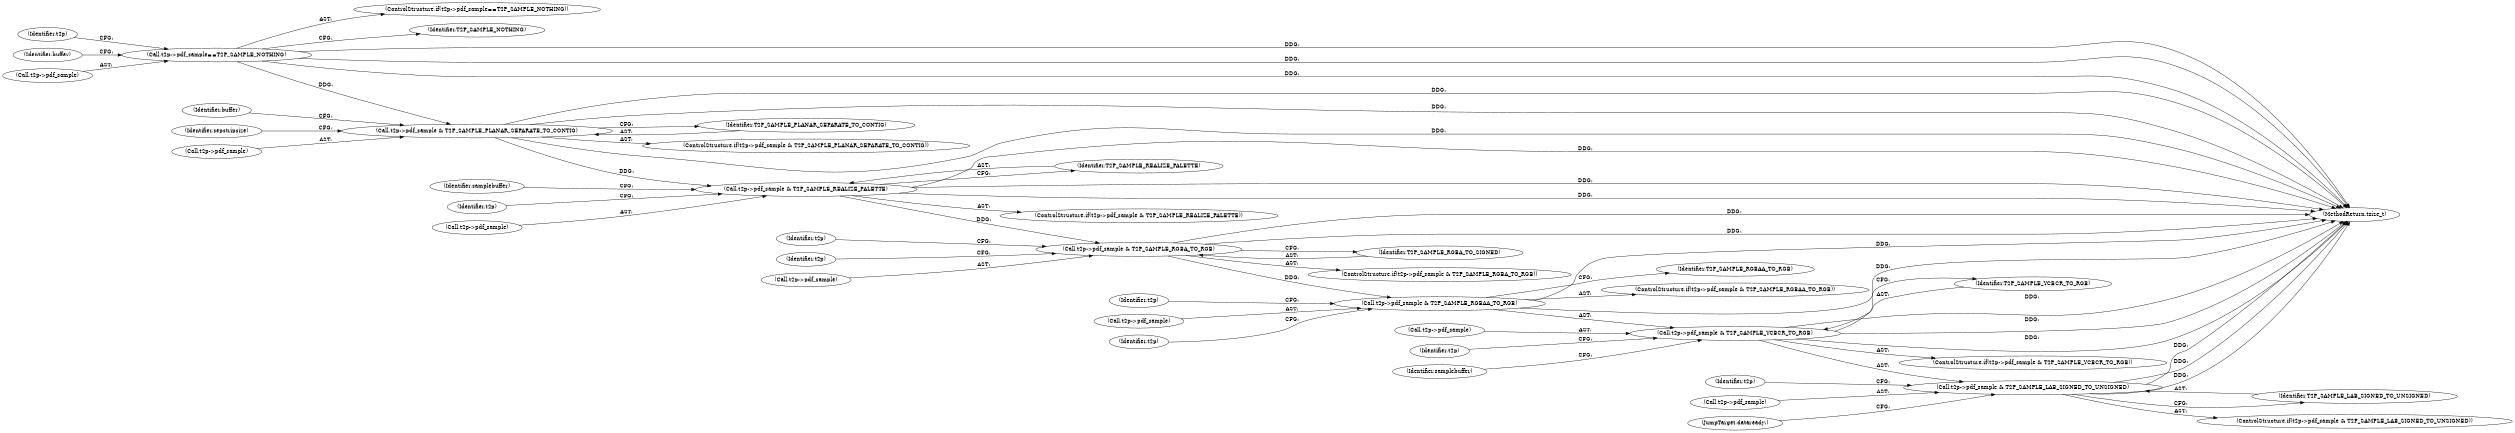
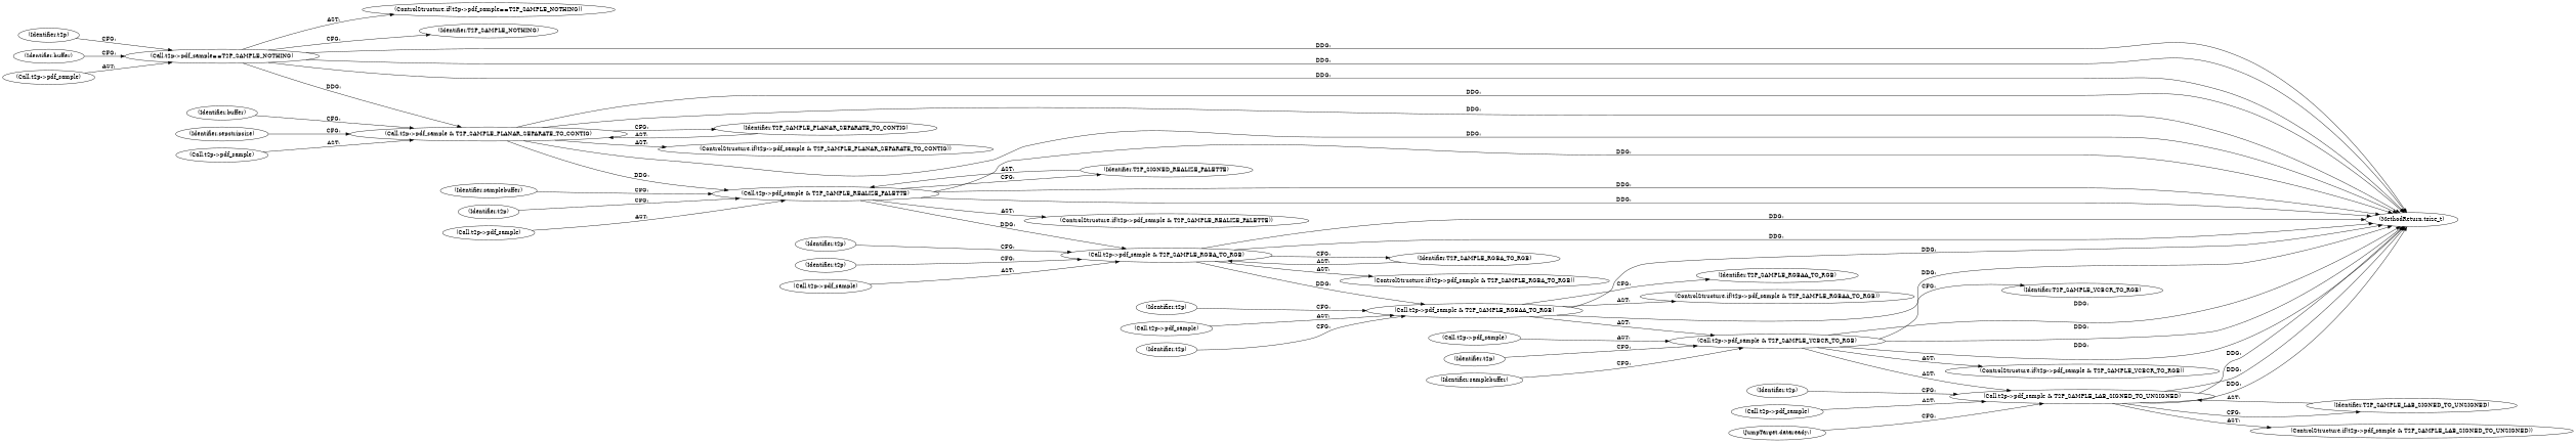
  digraph {
    rankdir=LR
    n1 [label="(Call,t2p->pdf_sample & T2P_SAMPLE_LAB_SIGNED_TO_UNSIGNED)"]
    n2 [label="(ControlStructure,if(t2p->pdf_sample & T2P_SAMPLE_LAB_SIGNED_TO_UNSIGNED))"]
    n3 [label="(Identifier,T2P_SAMPLE_LAB_SIGNED_TO_UNSIGNED)"]
    n4 [label="(MethodReturn,tsize_t)"]
    n5 [label="(Call,t2p->pdf_sample & T2P_SAMPLE_YCBCR_TO_RGB)"]
    n6 [label="(ControlStructure,if(t2p->pdf_sample & T2P_SAMPLE_YCBCR_TO_RGB))"]
    n7 [label="(Identifier,T2P_SAMPLE_YCBCR_TO_RGB)"]
    n8 [label="(Call,t2p->pdf_sample & T2P_SAMPLE_RGBAA_TO_RGB)"]
    n9 [label="(Identifier,T2P_SAMPLE_RGBAA_TO_RGB)"]
    n10 [label="(ControlStructure,if(t2p->pdf_sample & T2P_SAMPLE_RGBAA_TO_RGB))"]
    n11 [label="(Call,t2p->pdf_sample & T2P_SAMPLE_RGBA_TO_RGB)"]
-   n12 [label="(Identifier,T2P_SAMPLE_RGBA_TO_SIGNED)"]
+   n12 [label="(Identifier,T2P_SAMPLE_RGBA_TO_RGB)"]
    n13 [label="(ControlStructure,if(t2p->pdf_sample & T2P_SAMPLE_RGBA_TO_RGB))"]
    n14 [label="(Call,t2p->pdf_sample & T2P_SAMPLE_REALIZE_PALETTE)"]
    n15 [label="(ControlStructure,if(t2p->pdf_sample & T2P_SAMPLE_REALIZE_PALETTE))"]
-   n16 [label="(Identifier,T2P_SAMPLE_REALIZE_PALETTE)"]
+   n16 [label="(Identifier,T2P_SIGNED_REALIZE_PALETTE)"]
    n17 [label="(Call,t2p->pdf_sample & T2P_SAMPLE_PLANAR_SEPARATE_TO_CONTIG)"]
    n18 [label="(Identifier,T2P_SAMPLE_PLANAR_SEPARATE_TO_CONTIG)"]
    n19 [label="(ControlStructure,if(t2p->pdf_sample & T2P_SAMPLE_PLANAR_SEPARATE_TO_CONTIG))"]
    n20 [label="(Call,t2p->pdf_sample==T2P_SAMPLE_NOTHING)"]
    n21 [label="(ControlStructure,if(t2p->pdf_sample==T2P_SAMPLE_NOTHING))"]
    n22 [label="(Identifier,T2P_SAMPLE_NOTHING)"]
    n23 [label="(Identifier,t2p)"]
    n24 [label="(Identifier,t2p)"]
    n25 [label="(Identifier,t2p)"]
    n26 [label="(Call,t2p->pdf_sample)"]
    n27 [label="(Identifier,samplebuffer)"]
    n28 [label="(Identifier,buffer)"]
    n29 [label="(Identifier,sepstripsize)"]
    n30 [label="(Call,t2p->pdf_sample)"]
    n31 [label="(Identifier,buffer)"]
    n32 [label="(Identifier,t2p)"]
    n33 [label="(Call,t2p->pdf_sample)"]
    n34 [label="(Identifier,t2p)"]
    n35 [label="(Call,t2p->pdf_sample)"]
    n36 [label="(Identifier,t2p)"]
    n37 [label="(JumpTarget,dataready:)"]
    n38 [label="(Identifier,t2p)"]
    n39 [label="(Call,t2p->pdf_sample)"]
    n40 [label="(Identifier,t2p)"]
    n41 [label="(Call,t2p->pdf_sample)"]
    n42 [label="(Call,t2p->pdf_sample)"]
    n43 [label="(Identifier,samplebuffer)"]
    n1 -> n2 [label="AST: "]
    n1 -> n3 [label="CFG: "]
    n1 -> n4 [label="DDG: "]
    n1 -> n4 [label="DDG: "]
    n1 -> n4 [label="DDG: "]
    n3 -> n1 [label="AST: "]
    n5 -> n1 [label="AST: "]
    n5 -> n4 [label="DDG: "]
    n5 -> n4 [label="DDG: "]
    n5 -> n4 [label="DDG: "]
    n5 -> n6 [label="AST: "]
    n5 -> n7 [label="CFG: "]
-   n7 -> n5 [label="AST: "]
    n8 -> n4 [label="DDG: "]
    n8 -> n4 [label="DDG: "]
    n8 -> n5 [label="AST: "]
    n8 -> n9 [label="CFG: "]
    n8 -> n10 [label="AST: "]
    n11 -> n4 [label="DDG: "]
    n11 -> n4 [label="DDG: "]
    n11 -> n8 [label="DDG: "]
    n11 -> n12 [label="CFG: "]
    n11 -> n13 [label="AST: "]
    n12 -> n11 [label="AST: "]
    n14 -> n4 [label="DDG: "]
    n14 -> n4 [label="DDG: "]
    n14 -> n4 [label="DDG: "]
    n14 -> n11 [label="DDG: "]
    n14 -> n15 [label="AST: "]
    n14 -> n16 [label="CFG: "]
    n16 -> n14 [label="AST: "]
    n17 -> n4 [label="DDG: "]
    n17 -> n4 [label="DDG: "]
    n17 -> n4 [label="DDG: "]
    n17 -> n14 [label="DDG: "]
    n17 -> n18 [label="CFG: "]
    n17 -> n19 [label="AST: "]
    n18 -> n17 [label="AST: "]
    n20 -> n4 [label="DDG: "]
    n20 -> n4 [label="DDG: "]
    n20 -> n4 [label="DDG: "]
    n20 -> n17 [label="DDG: "]
    n20 -> n21 [label="AST: "]
    n20 -> n22 [label="CFG: "]
    n23 -> n11 [label="CFG: "]
    n24 -> n8 [label="CFG: "]
    n25 -> n20 [label="CFG: "]
    n26 -> n5 [label="AST: "]
    n27 -> n14 [label="CFG: "]
    n28 -> n17 [label="CFG: "]
    n29 -> n17 [label="CFG: "]
    n30 -> n17 [label="AST: "]
    n31 -> n20 [label="CFG: "]
    n32 -> n1 [label="CFG: "]
    n33 -> n20 [label="AST: "]
    n34 -> n5 [label="CFG: "]
    n35 -> n1 [label="AST: "]
    n36 -> n11 [label="CFG: "]
    n37 -> n1 [label="CFG: "]
    n38 -> n14 [label="CFG: "]
    n39 -> n8 [label="AST: "]
    n40 -> n8 [label="CFG: "]
    n41 -> n11 [label="AST: "]
    n42 -> n14 [label="AST: "]
    n43 -> n5 [label="CFG: "]
  }
